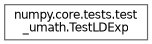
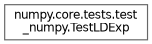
  digraph {
    rankdir=LR
-   n1 [color=grey40 fillcolor=white fontname=Helvetica fontsize=10 height=0.2 label="numpy.core.tests.test\l_umath.TestLDExp" shape=box style=filled width=0.4]
+   n1 [color=grey40 fillcolor=white fontname=Helvetica fontsize=10 height=0.2 label="numpy.core.tests.test\l_numpy.TestLDExp" shape=box style=filled width=0.4]
  }
